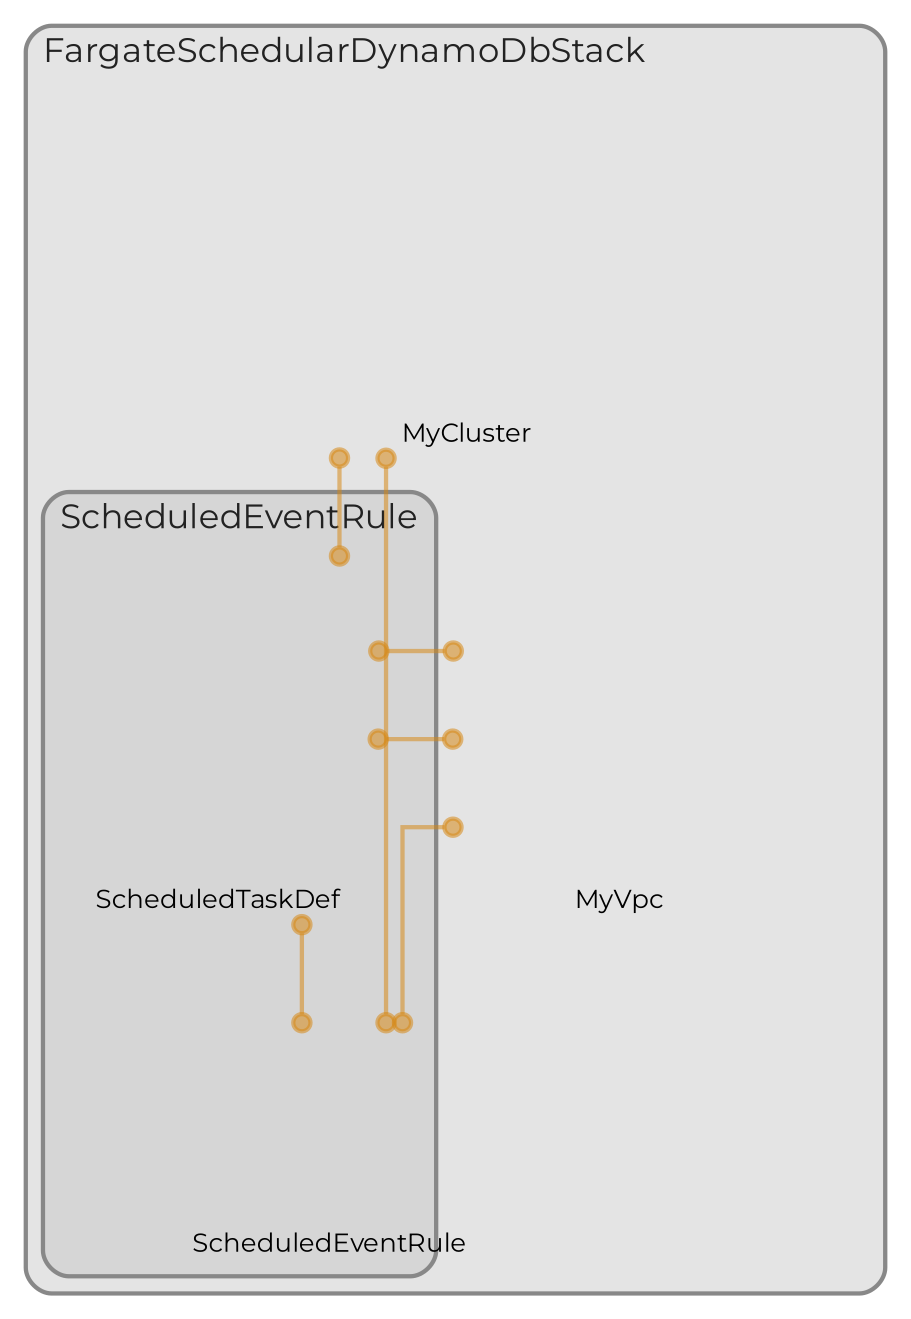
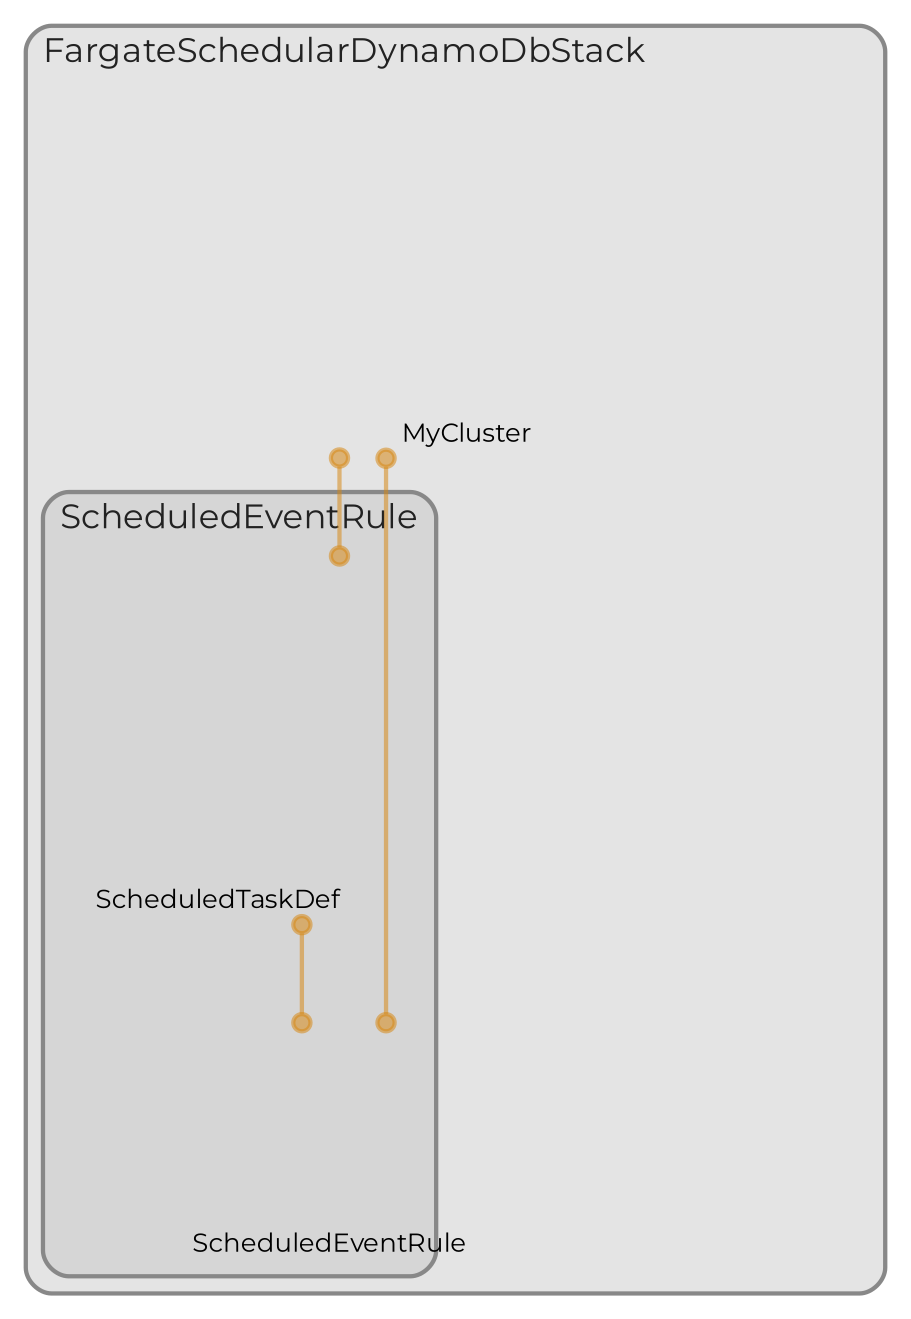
  digraph {
    compound=true
    fontcolor="#222222"
    fontname=Montserrat
    fontsize=15
    nodesep=0.60
    rankdir=BT
    ranksep=0.75
    splines=ortho
    node [fixedsize=true fontname=Montserrat fontsize=12 labelloc=b margin=8 penwidth=0 shape="node" style=rounded]
    edge [arrowhead=dot arrowtail=dot color="#D5871488" dir=both fontname=Montserrat penwidth=2]
    n1 [height=1.466 label=" ScheduledEventRule" width=1.2]
    n2 [height=2.266 label=" ScheduledTaskDef" width=2]
-   n3 [height=2.266 label=" MyVpc" width=2]
    n4 [height=2.266 label=" MyCluster" width=2]
    subgraph sub_1 {
      subgraph cluster_2 {
        fillcolor="#e4e4e4"
        fontsize=16
        label=FargateSchedularDynamoDbStack
        labeljust=l
        labelloc=b
        pencolor="#888888"
        penwidth=2
        style="filled,rounded"
-       n3
        n4
        subgraph cluster_3 {
          fillcolor="#d6d6d6"
          fontsize=16
          label=ScheduledEventRule
          labeljust=l
          labelloc=b
          pencolor="#888888"
          penwidth=2
          style="filled,rounded"
          n1
          n2
        }
      }
    }
    n1 -> n2
-   n1 -> n3
    n1 -> n4
-   n2 -> n3
    n2 -> n4
-   n3 -> n2
  }
